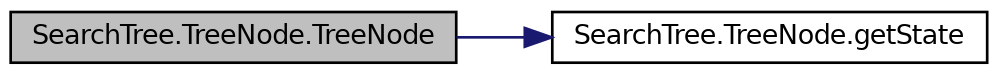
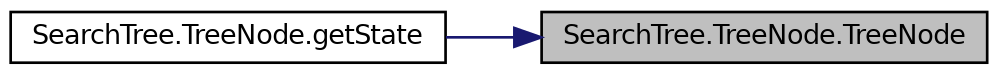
  digraph {
    rankdir=LR
    node [color=black fontname=Helvetica fontsize=10 shape=record style=filled]
    n1 [fillcolor=grey75 fontcolor=black height=0.2 label="SearchTree.TreeNode.TreeNode" width=0.4]
    n2 [fillcolor=white height=0.2 label="SearchTree.TreeNode.getState" width=0.4]
-   n1 -> n2 [color=midnightblue fontname=Helvetica fontsize=10 labelfontname=Helvetica labelfontsize=10 style=solid]
+   n2 -> n1 [color=midnightblue fontname=Helvetica fontsize=10 labelfontname=Helvetica labelfontsize=10 style=solid]
  }
